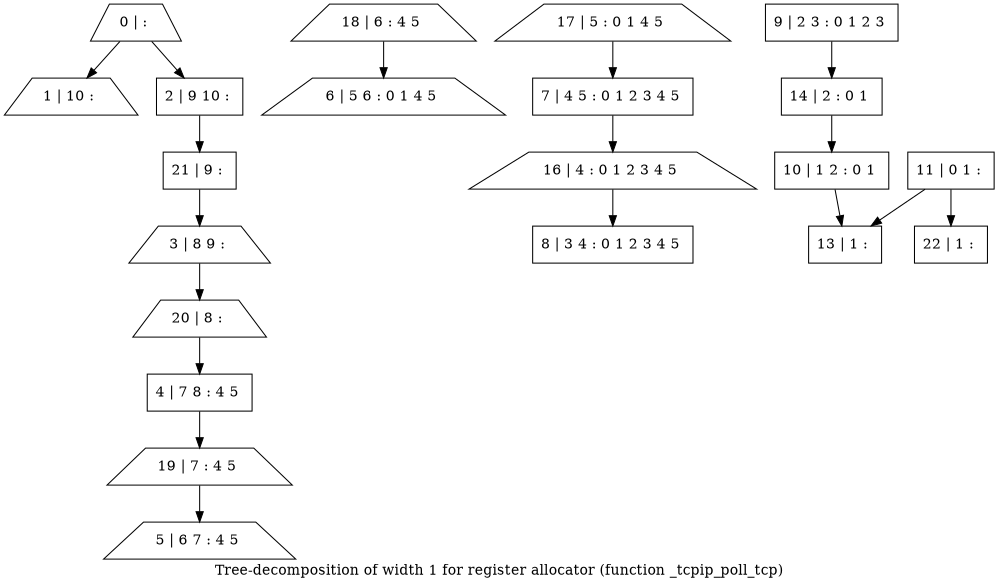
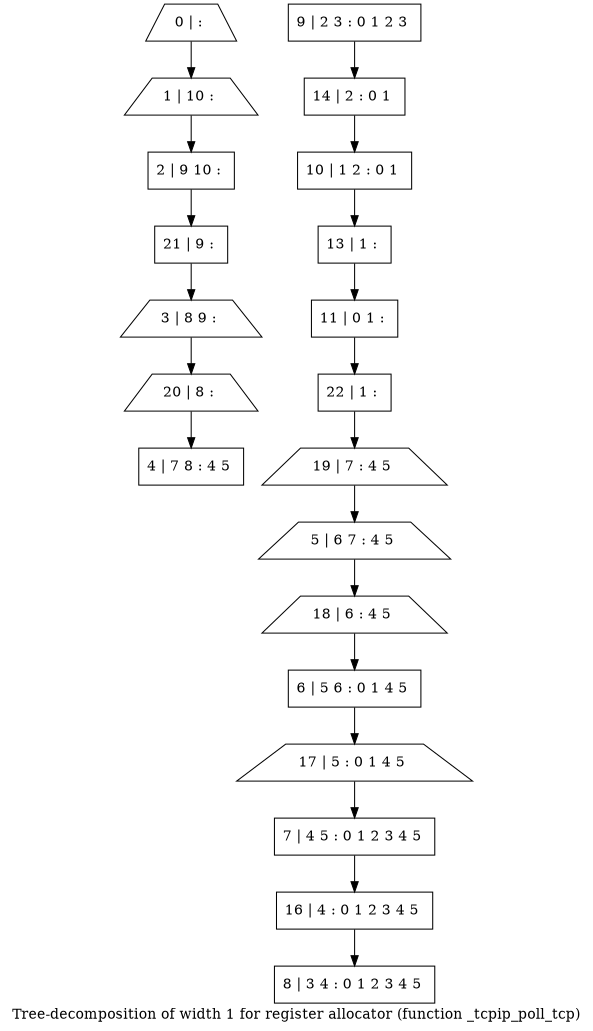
  digraph {
    label="Tree-decomposition of width 1 for register allocator (function _tcpip_poll_tcp)"
    node [shape=box]
    n1 [label="0 | : " shape=trapezium]
    n2 [label="1 | 10 : " shape=trapezium]
    n3 [label="2 | 9 10 : "]
    n4 [label="21 | 9 : "]
    n5 [label="3 | 8 9 : " shape=trapezium]
    n6 [label="20 | 8 : " shape=trapezium]
    n7 [label="4 | 7 8 : 4 5 "]
    n8 [label="19 | 7 : 4 5 " shape=trapezium]
    n9 [label="5 | 6 7 : 4 5 " shape=trapezium]
    n10 [label="18 | 6 : 4 5 " shape=trapezium]
-   n11 [label="6 | 5 6 : 0 1 4 5 " shape=trapezium]
+   n11 [label="6 | 5 6 : 0 1 4 5 "]
    n12 [label="17 | 5 : 0 1 4 5 " shape=trapezium]
    n13 [label="7 | 4 5 : 0 1 2 3 4 5 "]
-   n14 [label="16 | 4 : 0 1 2 3 4 5 " shape=trapezium]
+   n14 [label="16 | 4 : 0 1 2 3 4 5 "]
    n15 [label="8 | 3 4 : 0 1 2 3 4 5 "]
    n16 [label="9 | 2 3 : 0 1 2 3 "]
    n17 [label="14 | 2 : 0 1 "]
    n18 [label="10 | 1 2 : 0 1 "]
    n19 [label="13 | 1 : "]
    n20 [label="11 | 0 1 : "]
    n21 [label="22 | 1 : "]
    n1 -> n2
-   n1 -> n3
+   n2 -> n3
    n3 -> n4
    n4 -> n5
    n5 -> n6
    n6 -> n7
-   n7 -> n8
+   n21 -> n8
    n8 -> n9
+   n9 -> n10
    n10 -> n11
+   n11 -> n12
    n12 -> n13
    n13 -> n14
    n14 -> n15
    n16 -> n17
    n17 -> n18
    n18 -> n19
-   n20 -> n19
+   n19 -> n20
    n20 -> n21
  }
